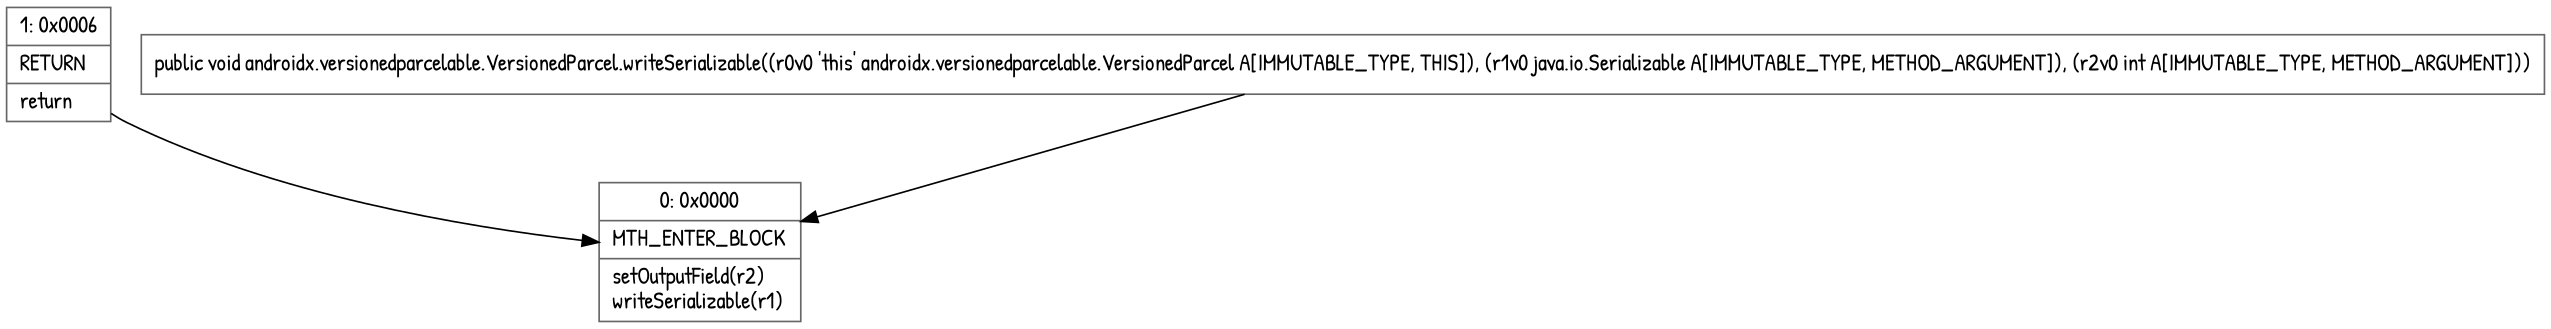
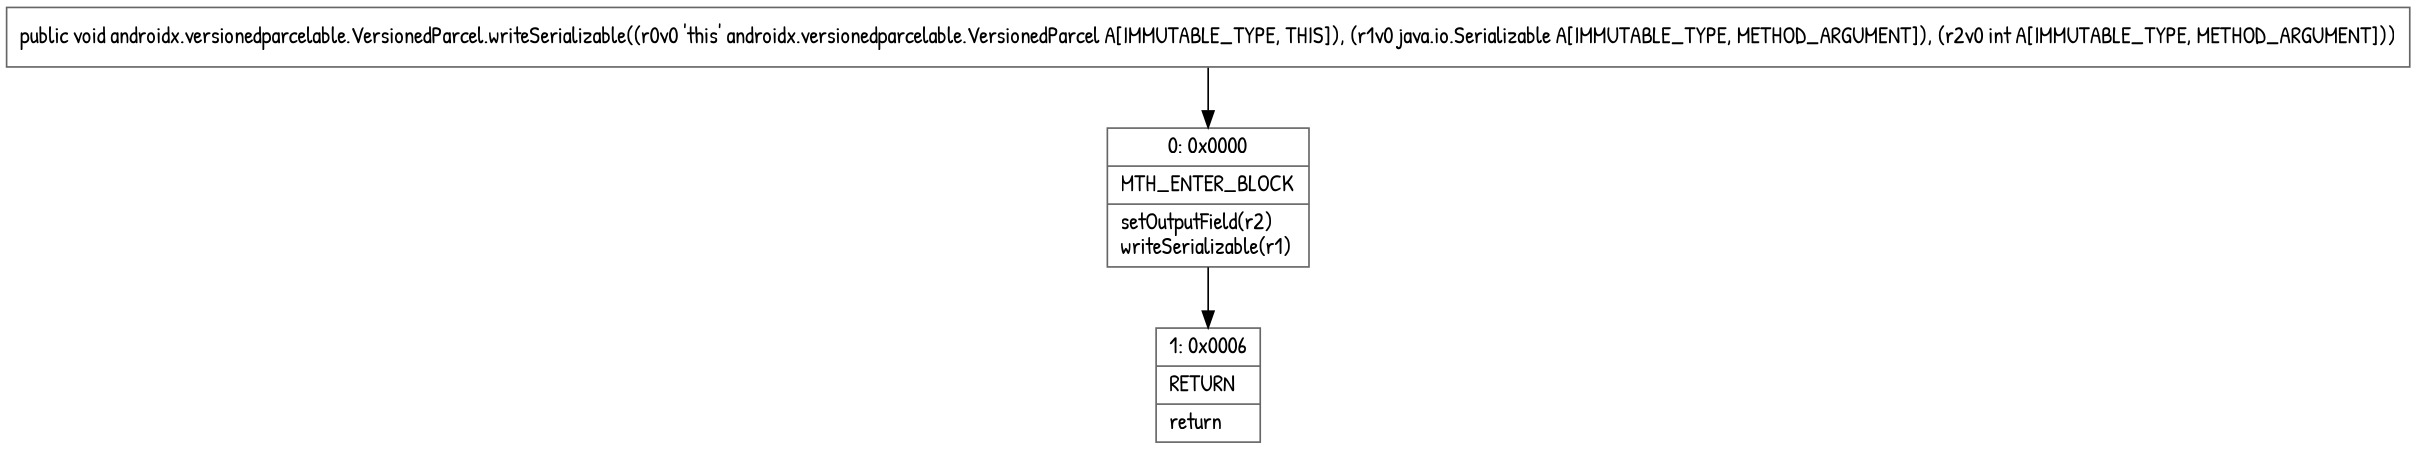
  digraph {
    fontname="Patrick Hand"
    node [shape=record color=gray40 fontname="Patrick Hand"]
    edge [fontname="Patrick Hand"]
    n1 [label="{0\:\ 0x0000|MTH_ENTER_BLOCK\l|setOutputField(r2)\lwriteSerializable(r1)\l}"]
    n2 [label="{1\:\ 0x0006|RETURN\l|return\l}"]
    n3 [label="{public void androidx.versionedparcelable.VersionedParcel.writeSerializable((r0v0 'this' androidx.versionedparcelable.VersionedParcel A[IMMUTABLE_TYPE, THIS]), (r1v0 java.io.Serializable A[IMMUTABLE_TYPE, METHOD_ARGUMENT]), (r2v0 int A[IMMUTABLE_TYPE, METHOD_ARGUMENT])) }"]
-   n2 -> n1
+   n1 -> n2
    n3 -> n1
  }
